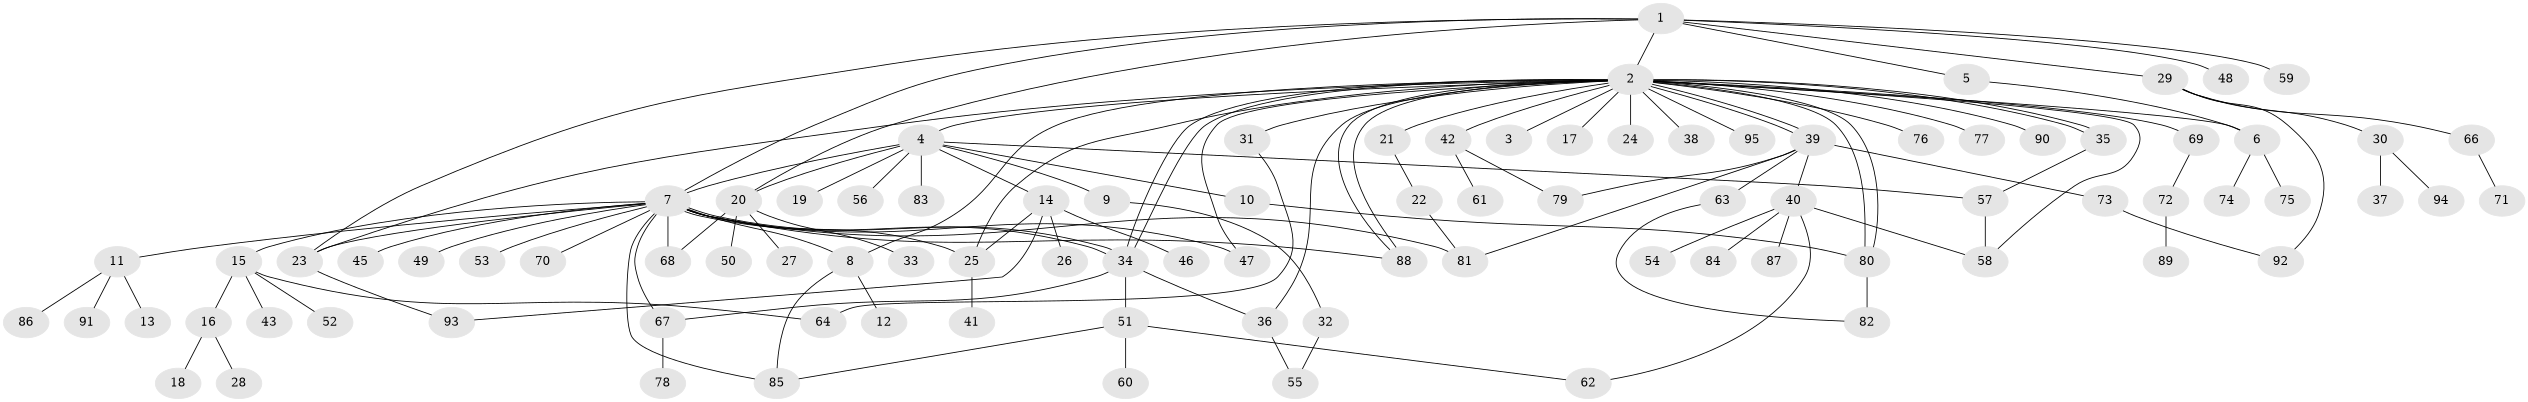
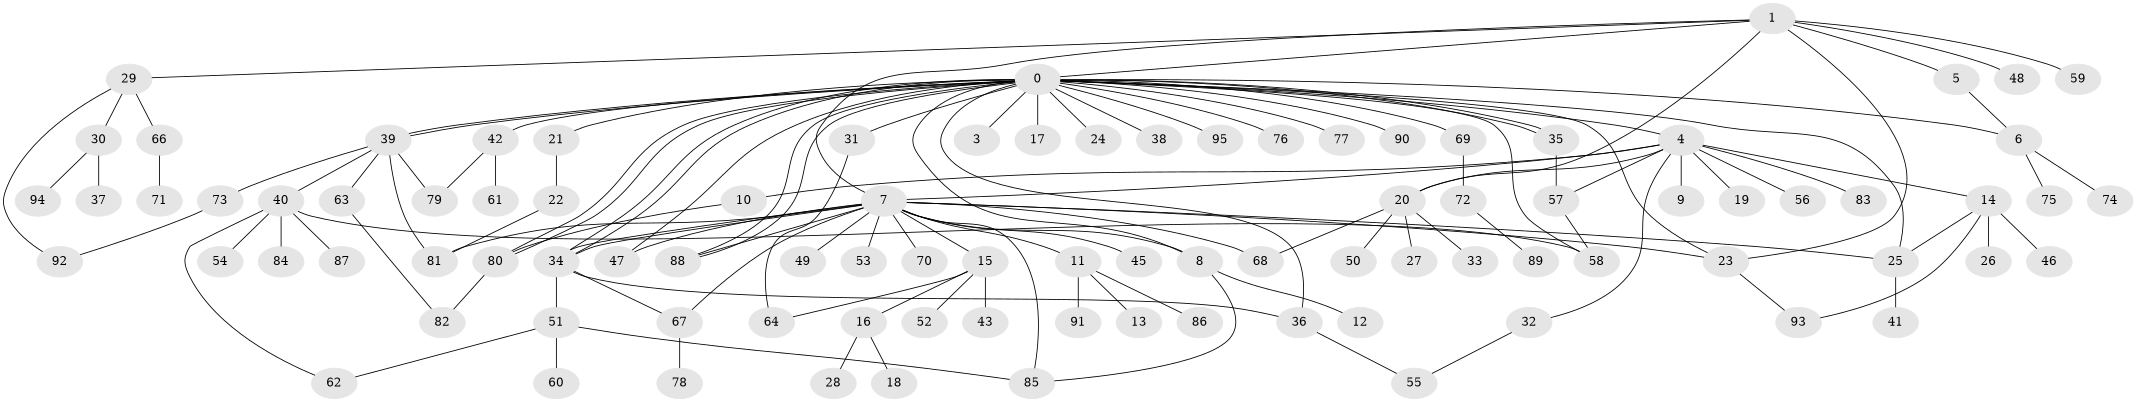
  graph {
    node [color=gray90 style=filled]
    1
-   2
+   2 [label=0]
    5
    7
    20
    23
    29
    48
    59
    3
    4
    6
    8
    17
    21
    24
    25
    31
    34
    35
    36
    38
    39
    42
    47
    58
    n27 [label=95]
    69
    76
    77
    80
    88
    90
    11
    15
    45
    49
    53
    67
    68
    70
    81
    85
    27
    33
    50
    93
    30
    66
    92
    9
    10
    14
    19
    32
    56
    57
    83
    74
    75
    12
    22
    41
    64
    51
    55
    40
    63
    73
    79
    61
    72
    82
    26
    46
    13
    86
    91
    16
    43
    52
    78
    18
    28
    37
    n86 [label=94]
    71
    62
    60
    54
    84
    87
    89
    1 -- 2
    1 -- 5
    1 -- 7
    1 -- 20
    1 -- 23
    1 -- 29
    1 -- 48
    1 -- 59
    2 -- 23
    2 -- 3
    2 -- 4
    2 -- 6
    2 -- 8
    2 -- 17
    2 -- 21
    2 -- 24
    2 -- 25
    2 -- 31
    2 -- 34
    2 -- 34
    2 -- 35
    2 -- 35
    2 -- 36
    2 -- 38
    2 -- 39
    2 -- 39
    2 -- 42
    2 -- 47
    2 -- 58
    2 -- n27
    2 -- 69
    2 -- 76
    2 -- 77
    2 -- 80
    2 -- 80
    2 -- 88
    2 -- 88
    2 -- 90
    5 -- 6
    7 -- 23
    7 -- 8
    7 -- 25
    7 -- 34
    7 -- 34
    7 -- 47
    7 -- 88
    7 -- 11
    7 -- 15
    7 -- 45
    7 -- 49
    7 -- 53
    7 -- 67
    7 -- 68
    7 -- 70
    7 -- 81
    7 -- 85
    20 -- 68
    20 -- 27
    20 -- 33
    20 -- 50
    23 -- 93
    29 -- 30
    29 -- 66
    29 -- 92
    4 -- 7
    4 -- 20
    4 -- 9
    4 -- 10
    4 -- 14
    4 -- 19
-   9 -- 32
+   4 -- 32
    4 -- 56
    4 -- 57
    4 -- 83
    6 -- 74
    6 -- 75
    8 -- 85
    8 -- 12
    21 -- 22
    25 -- 41
    31 -- 64
    34 -- 36
    34 -- 67
    34 -- 51
    35 -- 57
    36 -- 55
    39 -- 81
    39 -- 40
    39 -- 63
    39 -- 73
    39 -- 79
    42 -- 79
    42 -- 61
    69 -- 72
    80 -- 82
    11 -- 13
    11 -- 86
    11 -- 91
    15 -- 64
    15 -- 16
    15 -- 43
    15 -- 52
    67 -- 78
    30 -- 37
    30 -- n86
    66 -- 71
    10 -- 80
    14 -- 25
    14 -- 93
    14 -- 26
    14 -- 46
    32 -- 55
    57 -- 58
    22 -- 81
    51 -- 85
    51 -- 62
    51 -- 60
    40 -- 58
    40 -- 62
    40 -- 54
    40 -- 84
    40 -- 87
    63 -- 82
    73 -- 92
    72 -- 89
    16 -- 18
    16 -- 28
  }
